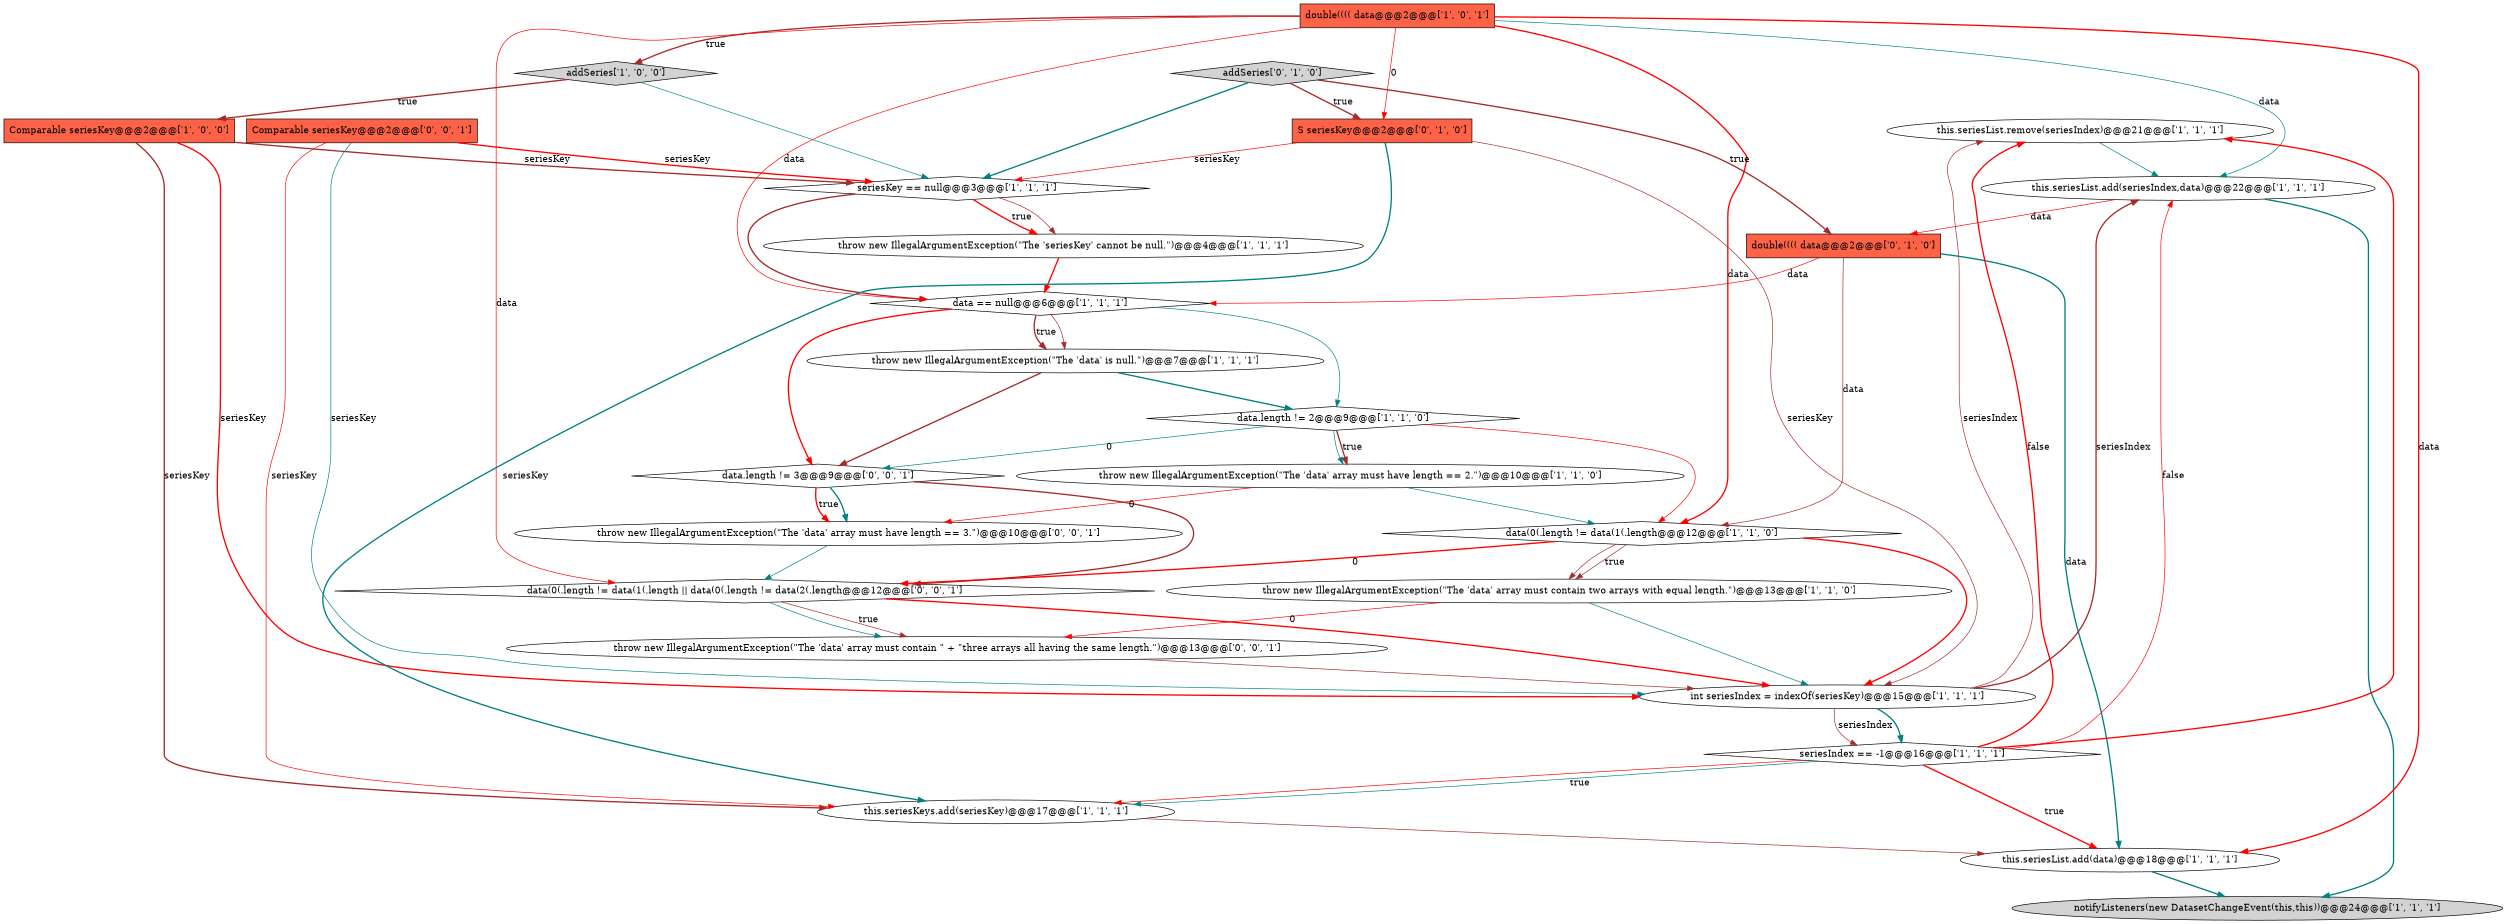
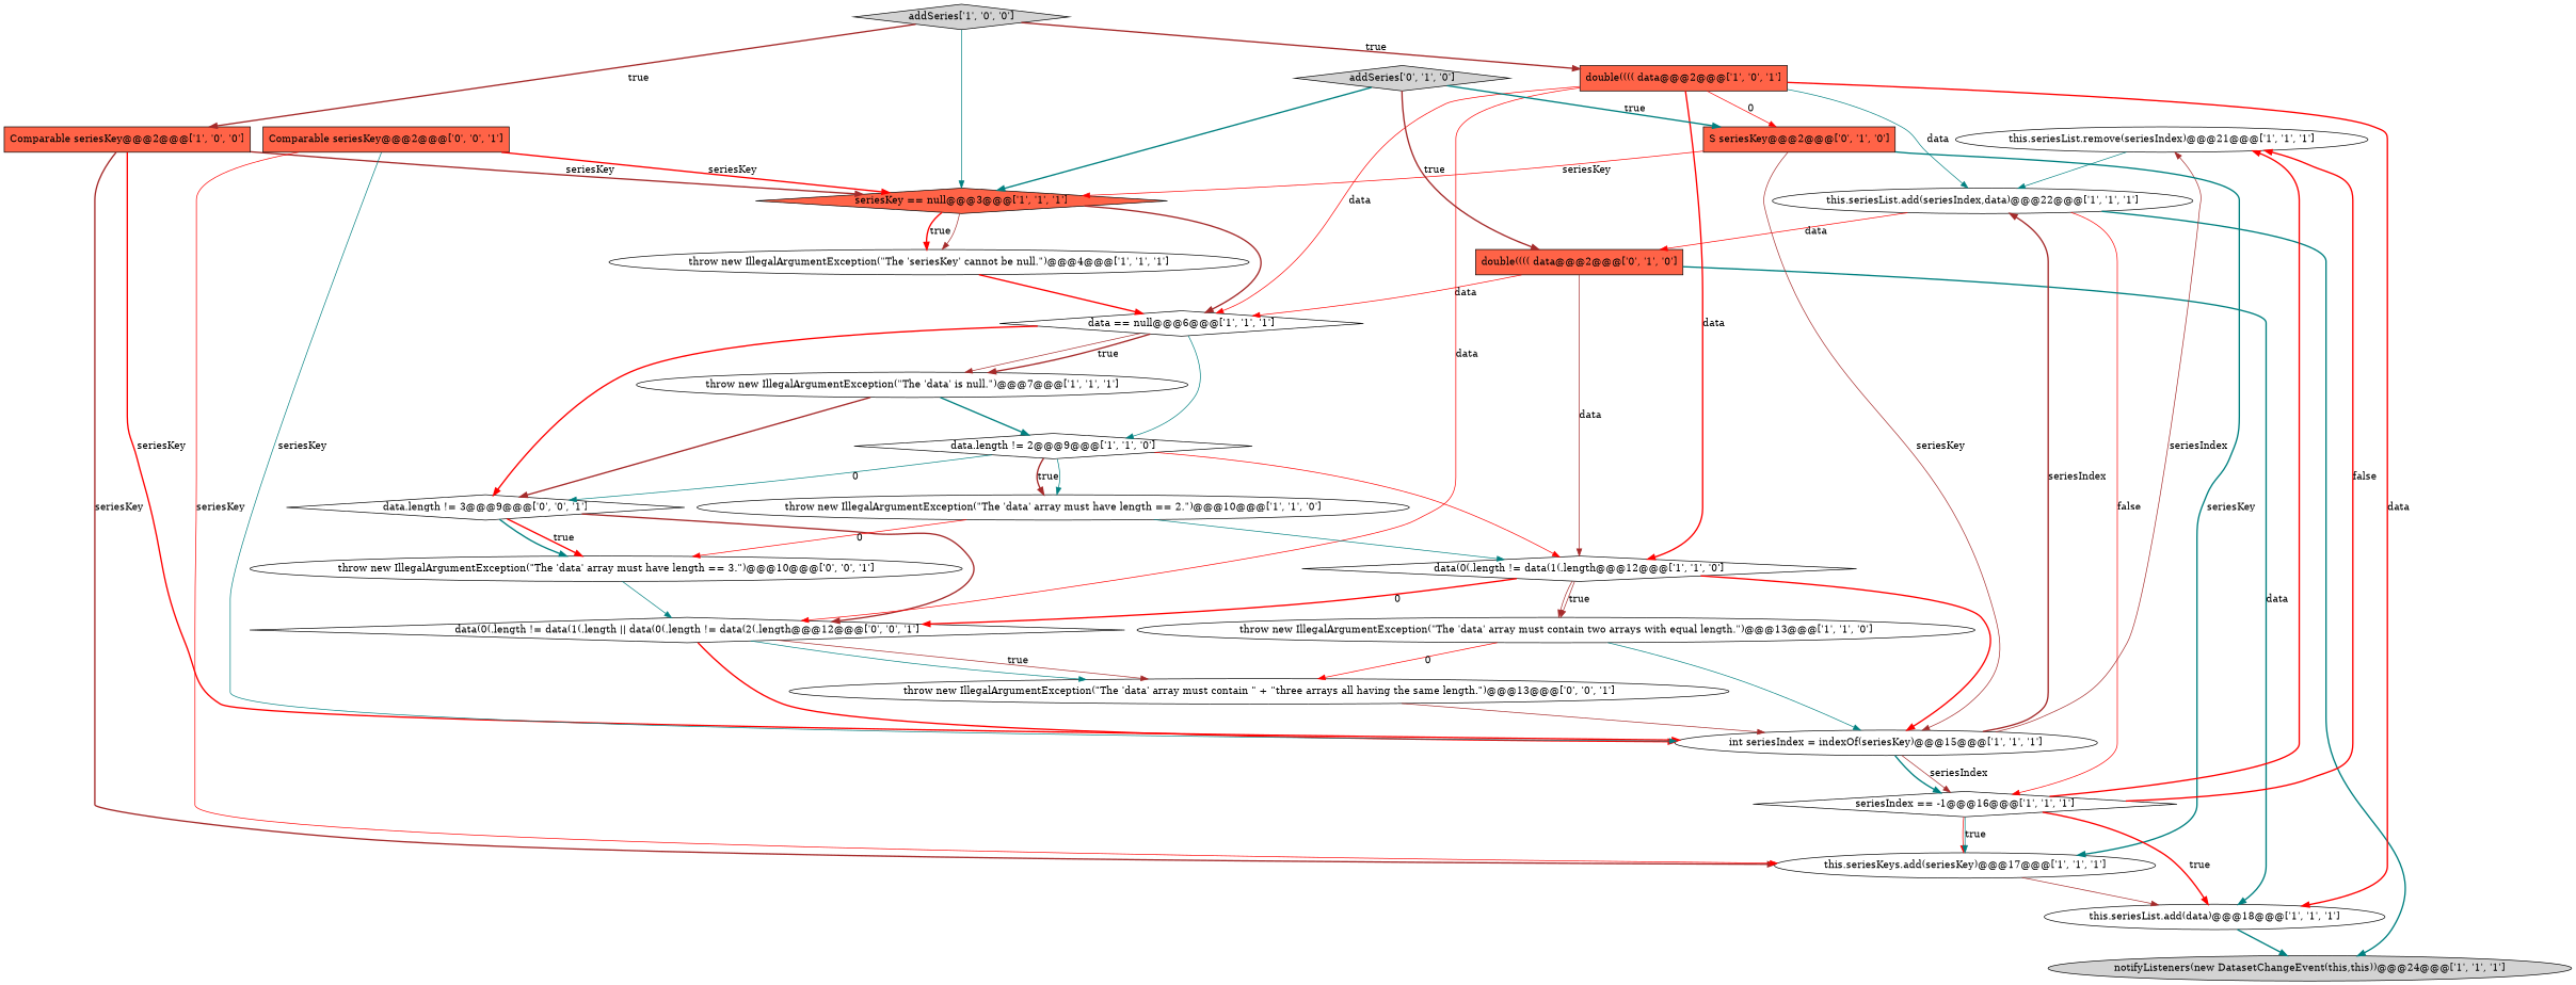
  digraph {
    node [fillcolor=white shape=ellipse style=filled]
    edge [color=red style=solid]
    n1 [label="this.seriesList.remove(seriesIndex)@@@21@@@['1', '1', '1']"]
    n2 [label="this.seriesList.add(seriesIndex,data)@@@22@@@['1', '1', '1']"]
    n3 [fillcolor=tomato label="double(((( data@@@2@@@['0', '1', '0']" shape=box]
    n4 [fillcolor=lightgray label="notifyListeners(new DatasetChangeEvent(this,this))@@@24@@@['1', '1', '1']"]
-   n5 [label="seriesKey == null@@@3@@@['1', '1', '1']" shape=diamond]
+   n5 [fillcolor=tomato label="seriesKey == null@@@3@@@['1', '1', '1']" shape=diamond]
    n6 [label="data == null@@@6@@@['1', '1', '1']" shape=diamond]
    n7 [label="throw new IllegalArgumentException(\"The 'seriesKey' cannot be null.\")@@@4@@@['1', '1', '1']"]
    n8 [label="data.length != 2@@@9@@@['1', '1', '0']" shape=diamond]
    n9 [label="data.length != 3@@@9@@@['0', '0', '1']" shape=diamond]
    n10 [label="throw new IllegalArgumentException(\"The 'data' is null.\")@@@7@@@['1', '1', '1']"]
    n11 [fillcolor=lightgray label="addSeries['1', '0', '0']" shape=diamond]
    n12 [fillcolor=tomato label="Comparable seriesKey@@@2@@@['1', '0', '0']" shape=box]
    n13 [fillcolor=tomato label="double(((( data@@@2@@@['1', '0', '1']" shape=box]
    n14 [label="int seriesIndex = indexOf(seriesKey)@@@15@@@['1', '1', '1']"]
    n15 [label="this.seriesKeys.add(seriesKey)@@@17@@@['1', '1', '1']"]
    n16 [label="data(0(.length != data(1(.length@@@12@@@['1', '1', '0']" shape=diamond]
    n17 [label="data(0(.length != data(1(.length || data(0(.length != data(2(.length@@@12@@@['0', '0', '1']" shape=diamond]
    n18 [fillcolor=tomato label="S seriesKey@@@2@@@['0', '1', '0']" shape=box]
    n19 [label="this.seriesList.add(data)@@@18@@@['1', '1', '1']"]
    n20 [label="throw new IllegalArgumentException(\"The 'data' array must contain two arrays with equal length.\")@@@13@@@['1', '1', '0']"]
    n21 [label="throw new IllegalArgumentException(\"The 'data' array must contain \" + \"three arrays all having the same length.\")@@@13@@@['0', '0', '1']"]
    n22 [label="seriesIndex == -1@@@16@@@['1', '1', '1']" shape=diamond]
    n23 [fillcolor=lightgray label="addSeries['0', '1', '0']" shape=diamond]
    n24 [fillcolor=tomato label="Comparable seriesKey@@@2@@@['0', '0', '1']" shape=box]
    n25 [label="throw new IllegalArgumentException(\"The 'data' array must have length == 2.\")@@@10@@@['1', '1', '0']"]
    n26 [label="throw new IllegalArgumentException(\"The 'data' array must have length == 3.\")@@@10@@@['0', '0', '1']"]
    n1 -> n2 [color=teal]
    n2 -> n3 [label=data]
    n2 -> n4 [color=teal style=bold]
    n3 -> n6 [label=data]
    n3 -> n16 [color=brown label=data]
    n3 -> n19 [color=teal label=data style=bold]
    n5 -> n6 [color=brown style=bold]
    n5 -> n7 [label=true style=bold]
    n5 -> n7 [color=brown]
    n6 -> n8 [color=teal]
    n6 -> n9 [style=bold]
    n6 -> n10 [color=brown]
    n6 -> n10 [color=brown label=true style=bold]
    n7 -> n6 [style=bold]
    n8 -> n9 [color=teal label=0]
    n8 -> n16
    n8 -> n25 [color=brown label=true style=bold]
    n8 -> n25 [color=teal]
    n9 -> n17 [color=brown style=bold]
    n9 -> n26 [label=true style=bold]
    n9 -> n26 [color=teal style=bold]
    n10 -> n8 [color=teal style=bold]
    n10 -> n9 [color=brown style=bold]
    n11 -> n5 [color=teal]
    n11 -> n12 [color=brown label=true style=bold]
-   n13 -> n11 [color=brown label=true style=bold]
+   n11 -> n13 [color=brown label=true style=bold]
    n12 -> n5 [color=brown label=seriesKey style=bold]
    n12 -> n14 [label=seriesKey style=bold]
    n12 -> n15 [color=brown label=seriesKey style=bold]
    n13 -> n2 [color=teal label=data]
    n13 -> n6 [label=data]
    n13 -> n16 [label=data style=bold]
    n13 -> n17 [label=data]
    n13 -> n18 [label=0]
    n13 -> n19 [label=data style=bold]
    n14 -> n1 [color=brown label=seriesIndex]
    n14 -> n2 [color=brown label=seriesIndex style=bold]
    n14 -> n22 [color=brown label=seriesIndex]
    n14 -> n22 [color=teal style=bold]
    n15 -> n19 [color=brown]
    n16 -> n14 [style=bold]
    n16 -> n17 [label=0 style=bold]
    n16 -> n20 [color=brown label=true]
    n16 -> n20 [color=brown]
    n17 -> n14 [style=bold]
    n17 -> n21 [color=brown label=true]
    n17 -> n21 [color=teal]
    n18 -> n5 [label=seriesKey]
    n18 -> n14 [color=brown label=seriesKey]
    n18 -> n15 [color=teal label=seriesKey style=bold]
    n19 -> n4 [color=teal style=bold]
    n20 -> n14 [color=teal]
    n20 -> n21 [label=0]
    n21 -> n14 [color=brown]
    n22 -> n1 [label=false style=bold]
    n22 -> n1 [style=bold]
-   n22 -> n2 [label=false]
+   n2 -> n22 [label=false]
    n22 -> n15
    n22 -> n15 [color=teal label=true]
    n22 -> n19 [label=true style=bold]
    n23 -> n3 [color=brown label=true style=bold]
    n23 -> n5 [color=teal style=bold]
-   n23 -> n18 [color=brown label=true style=bold]
+   n23 -> n18 [color=teal label=true style=bold]
    n24 -> n5 [label=seriesKey style=bold]
    n24 -> n14 [color=teal label=seriesKey]
    n24 -> n15 [label=seriesKey]
    n25 -> n16 [color=teal]
    n25 -> n26 [label=0]
    n26 -> n17 [color=teal]
  }
